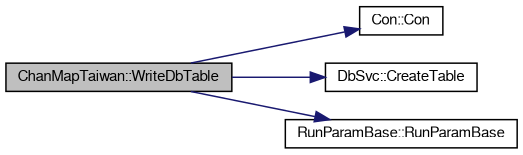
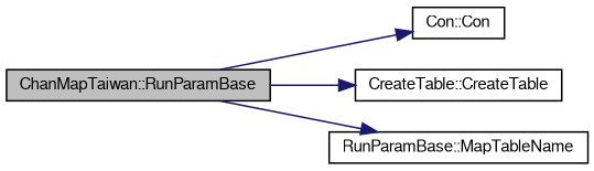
  digraph {
    rankdir=LR
    node [color=black fontname=FreeSans fontsize=10 shape=record]
    edge [color=midnightblue fontname=FreeSans fontsize=10 labelfontname=FreeSans labelfontsize=10 style=solid]
-   n1 [fillcolor=grey75 fontcolor=black height=0.2 label="ChanMapTaiwan::WriteDbTable" style=filled width=0.4]
+   n1 [fillcolor=grey75 fontcolor=black height=0.2 label="ChanMapTaiwan::RunParamBase" style=filled width=0.4]
    n2 [height=0.2 label="Con::Con" width=0.4]
-   n3 [height=0.2 label="DbSvc::CreateTable" width=0.4]
-   n4 [height=0.2 label="RunParamBase::RunParamBase" width=0.4]
+   n3 [height=0.2 label="CreateTable::CreateTable" width=0.4]
+   n4 [height=0.2 label="RunParamBase::MapTableName" width=0.4]
    n1 -> n2
    n1 -> n3
    n1 -> n4
  }
